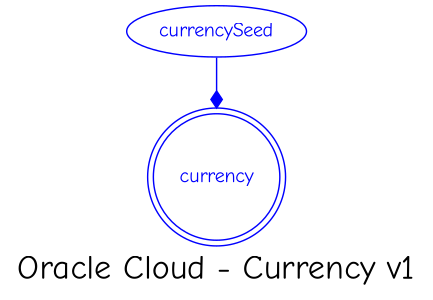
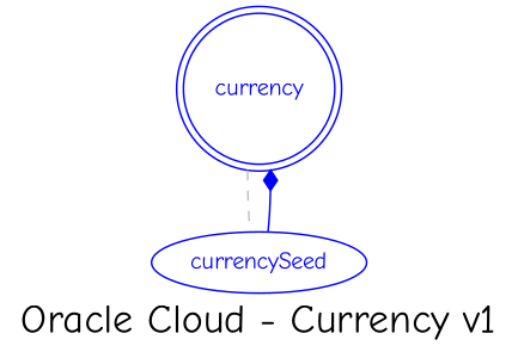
  digraph {
    fontsize=24
    label="Oracle Cloud - Currency v1"
    splines=true
    fontname="Comic Neue"
    node [color=blue fontcolor=blue fontname="Comic Neue"]
    edge [arrowtail=none fontname="Comic Neue"]
    currency [shape=doublecircle]
    currencySeed [shape=ellipse]
+   currency -> currencySeed [arrowhead=none color=grey fontcolor=grey style=dashed]
    currencySeed -> currency [arrowhead=diamond color=blue fontcolor=blue]
  }
